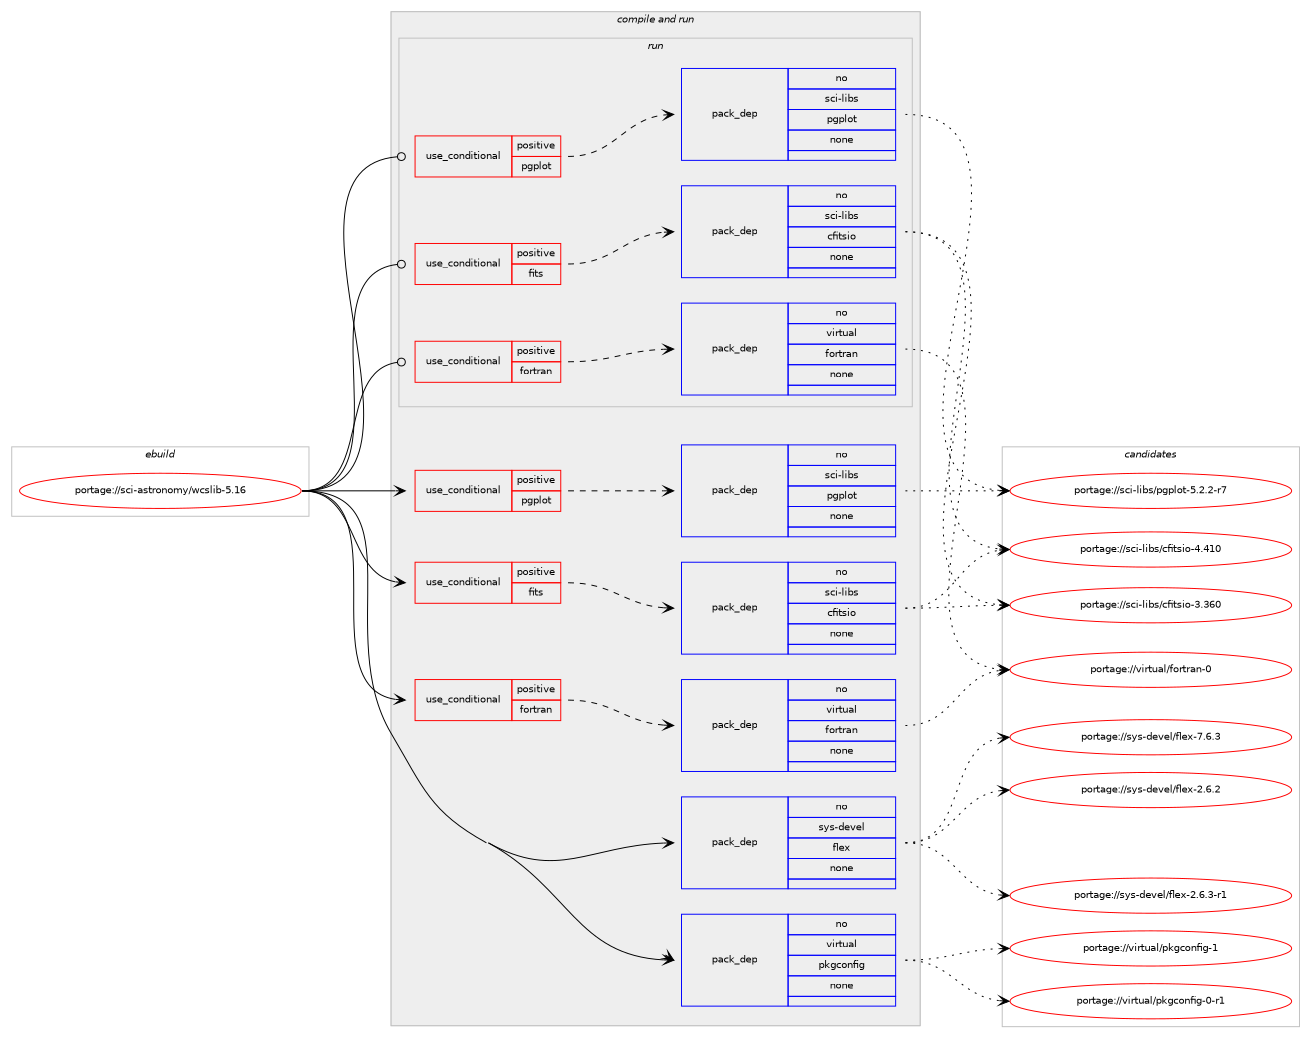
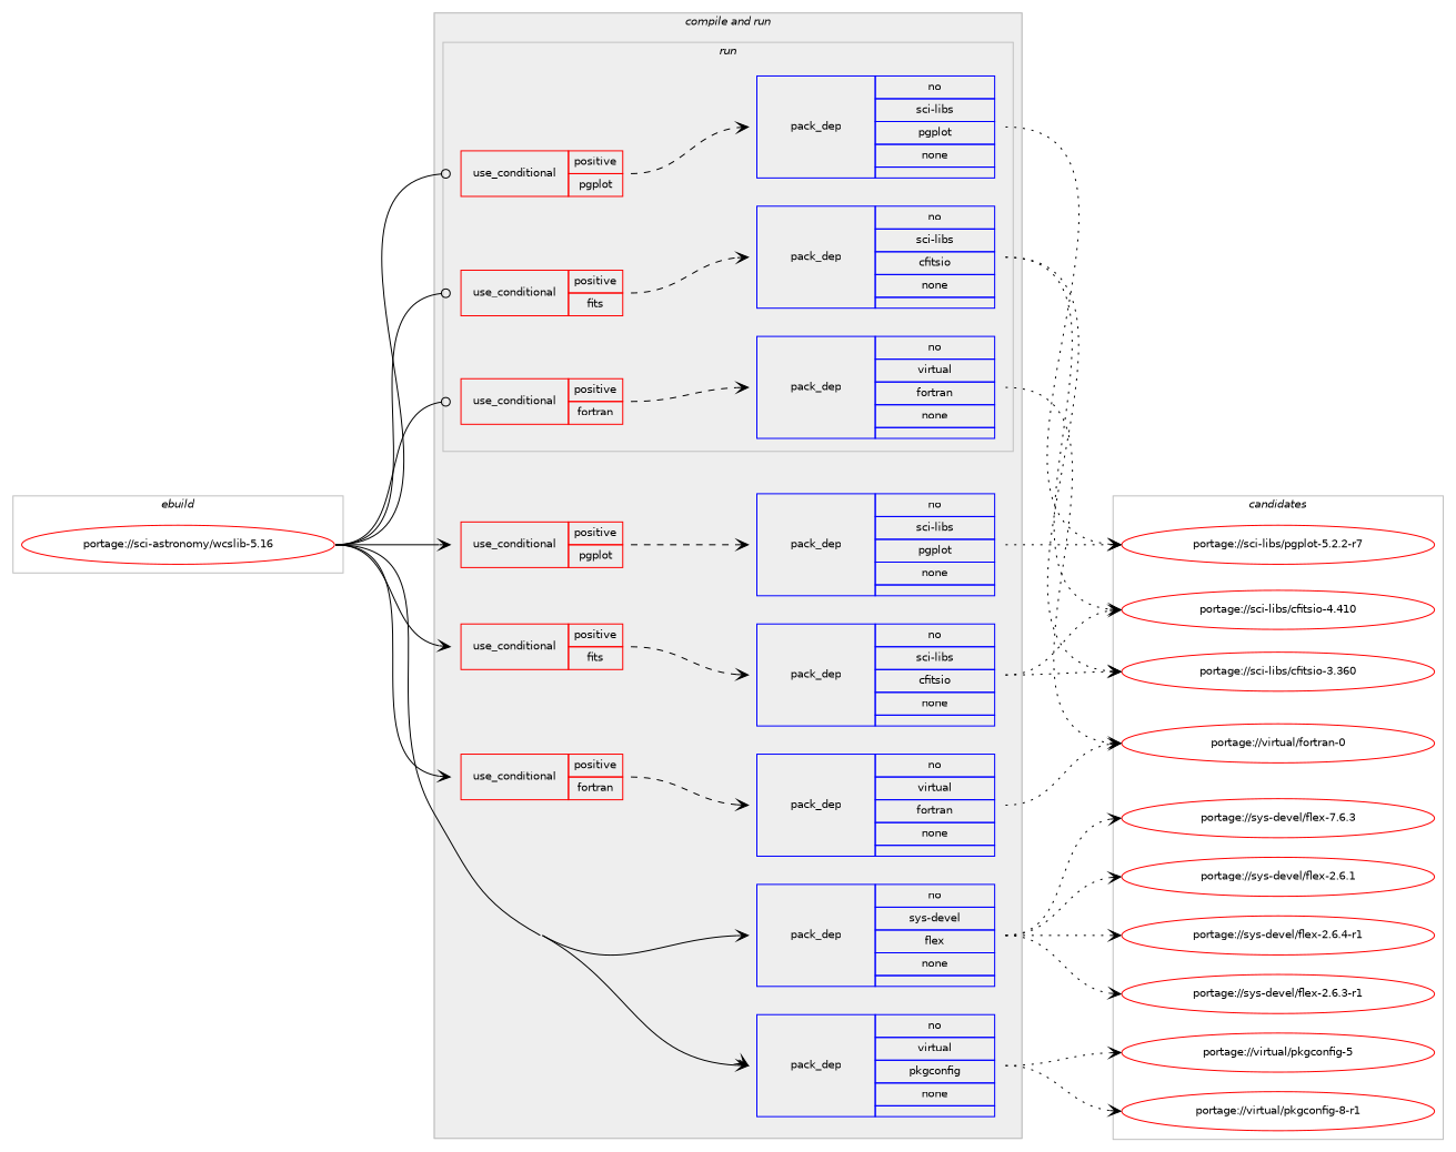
  digraph {
    compound=true
    concentrate=true
    fontname=Helvetica
    fontsize=10
    newrank=true
    rankdir=LR
    ranksep=1.5
    node [color=red fontname=Helvetica fontsize=10 shape=none]
    edge [arrowhead=vee headport=w style=dotted tailport=e weight=20]
    n1 [label="portage://sci-astronomy/wcslib-5.16" width=4 shape=""]
    n2 [color=blue label=<<TABLE BORDER="0" CELLBORDER="1" CELLSPACING="0" CELLPADDING="4" WIDTH="220"><TR><TD ROWSPAN="6" CELLPADDING="30">pack_dep</TD></TR><TR><TD WIDTH="110">no</TD></TR><TR><TD>sci-libs</TD></TR><TR><TD>cfitsio</TD></TR><TR><TD>none</TD></TR><TR><TD></TD></TR></TABLE>>]
    n3 [label=<<TABLE BORDER="0" CELLBORDER="1" CELLSPACING="0" CELLPADDING="4"><TR><TD ROWSPAN="3" CELLPADDING="10">use_conditional</TD></TR><TR><TD>positive</TD></TR><TR><TD>fits</TD></TR></TABLE>>]
    n4 [color=blue label=<<TABLE BORDER="0" CELLBORDER="1" CELLSPACING="0" CELLPADDING="4" WIDTH="220"><TR><TD ROWSPAN="6" CELLPADDING="30">pack_dep</TD></TR><TR><TD WIDTH="110">no</TD></TR><TR><TD>virtual</TD></TR><TR><TD>fortran</TD></TR><TR><TD>none</TD></TR><TR><TD></TD></TR></TABLE>>]
    n5 [label=<<TABLE BORDER="0" CELLBORDER="1" CELLSPACING="0" CELLPADDING="4"><TR><TD ROWSPAN="3" CELLPADDING="10">use_conditional</TD></TR><TR><TD>positive</TD></TR><TR><TD>fortran</TD></TR></TABLE>>]
    n6 [color=blue label=<<TABLE BORDER="0" CELLBORDER="1" CELLSPACING="0" CELLPADDING="4" WIDTH="220"><TR><TD ROWSPAN="6" CELLPADDING="30">pack_dep</TD></TR><TR><TD WIDTH="110">no</TD></TR><TR><TD>sci-libs</TD></TR><TR><TD>pgplot</TD></TR><TR><TD>none</TD></TR><TR><TD></TD></TR></TABLE>>]
    n7 [label=<<TABLE BORDER="0" CELLBORDER="1" CELLSPACING="0" CELLPADDING="4"><TR><TD ROWSPAN="3" CELLPADDING="10">use_conditional</TD></TR><TR><TD>positive</TD></TR><TR><TD>pgplot</TD></TR></TABLE>>]
    n8 [color=blue label=<<TABLE BORDER="0" CELLBORDER="1" CELLSPACING="0" CELLPADDING="4" WIDTH="220"><TR><TD ROWSPAN="6" CELLPADDING="30">pack_dep</TD></TR><TR><TD WIDTH="110">no</TD></TR><TR><TD>sys-devel</TD></TR><TR><TD>flex</TD></TR><TR><TD>none</TD></TR><TR><TD></TD></TR></TABLE>>]
    n9 [color=blue label=<<TABLE BORDER="0" CELLBORDER="1" CELLSPACING="0" CELLPADDING="4" WIDTH="220"><TR><TD ROWSPAN="6" CELLPADDING="30">pack_dep</TD></TR><TR><TD WIDTH="110">no</TD></TR><TR><TD>virtual</TD></TR><TR><TD>pkgconfig</TD></TR><TR><TD>none</TD></TR><TR><TD></TD></TR></TABLE>>]
    n10 [color=blue label=<<TABLE BORDER="0" CELLBORDER="1" CELLSPACING="0" CELLPADDING="4" WIDTH="220"><TR><TD ROWSPAN="6" CELLPADDING="30">pack_dep</TD></TR><TR><TD WIDTH="110">no</TD></TR><TR><TD>sci-libs</TD></TR><TR><TD>cfitsio</TD></TR><TR><TD>none</TD></TR><TR><TD></TD></TR></TABLE>>]
    n11 [label=<<TABLE BORDER="0" CELLBORDER="1" CELLSPACING="0" CELLPADDING="4"><TR><TD ROWSPAN="3" CELLPADDING="10">use_conditional</TD></TR><TR><TD>positive</TD></TR><TR><TD>fits</TD></TR></TABLE>>]
    n12 [color=blue label=<<TABLE BORDER="0" CELLBORDER="1" CELLSPACING="0" CELLPADDING="4" WIDTH="220"><TR><TD ROWSPAN="6" CELLPADDING="30">pack_dep</TD></TR><TR><TD WIDTH="110">no</TD></TR><TR><TD>virtual</TD></TR><TR><TD>fortran</TD></TR><TR><TD>none</TD></TR><TR><TD></TD></TR></TABLE>>]
    n13 [label=<<TABLE BORDER="0" CELLBORDER="1" CELLSPACING="0" CELLPADDING="4"><TR><TD ROWSPAN="3" CELLPADDING="10">use_conditional</TD></TR><TR><TD>positive</TD></TR><TR><TD>fortran</TD></TR></TABLE>>]
    n14 [color=blue label=<<TABLE BORDER="0" CELLBORDER="1" CELLSPACING="0" CELLPADDING="4" WIDTH="220"><TR><TD ROWSPAN="6" CELLPADDING="30">pack_dep</TD></TR><TR><TD WIDTH="110">no</TD></TR><TR><TD>sci-libs</TD></TR><TR><TD>pgplot</TD></TR><TR><TD>none</TD></TR><TR><TD></TD></TR></TABLE>>]
    n15 [label=<<TABLE BORDER="0" CELLBORDER="1" CELLSPACING="0" CELLPADDING="4"><TR><TD ROWSPAN="3" CELLPADDING="10">use_conditional</TD></TR><TR><TD>positive</TD></TR><TR><TD>pgplot</TD></TR></TABLE>>]
    n16 [label="portage://sci-libs/cfitsio-4.410" width=4 shape=""]
    n17 [label="portage://sci-libs/cfitsio-3.360" width=4 shape=""]
    n18 [label="portage://virtual/fortran-0" width=4 shape=""]
    n19 [label="portage://sci-libs/pgplot-5.2.2-r7" width=4 shape=""]
-   n20 [label="portage://virtual/pkgconfig-1" width=4 shape=""]
-   n21 [label="portage://virtual/pkgconfig-0-r1" width=4 shape=""]
+   n20 [label="portage://virtual/pkgconfig-5" width=4 shape=""]
+   n21 [label="portage://virtual/pkgconfig-8-r1" width=4 shape=""]
+   n22 [label="portage://sys-devel/flex-2.6.4-r1" width=4 shape=""]
    n23 [label="portage://sys-devel/flex-2.6.3-r1" width=4 shape=""]
    n24 [label="portage://sys-devel/flex-7.6.3" width=4 shape=""]
-   n25 [label="portage://sys-devel/flex-2.6.2" width=4 shape=""]
+   n25 [label="portage://sys-devel/flex-2.6.1" width=4 shape=""]
    subgraph cluster_1 {
      color=gray
      label=<<i>ebuild</i>>
      rank=same
      n1
    }
    subgraph cluster_2 {
      color=gray
      label=<<i>dependencies</i>>
      subgraph cluster_3 {
        color=gray
        fillcolor="#eeeeee"
        label=<<i>compile</i>>
        style=filled
        subgraph sub_4 {
          color=gray
          fillcolor="#eeeeee"
          label=<<i>compile</i>>
          style=filled
          n3
          subgraph sub_5 {
            color=gray
            fillcolor="#eeeeee"
            label=<<i>compile</i>>
            style=filled
            n2
          }
        }
        subgraph sub_6 {
          color=gray
          fillcolor="#eeeeee"
          label=<<i>compile</i>>
          style=filled
          n5
          subgraph sub_7 {
            color=gray
            fillcolor="#eeeeee"
            label=<<i>compile</i>>
            style=filled
            n4
          }
        }
        subgraph sub_8 {
          color=gray
          fillcolor="#eeeeee"
          label=<<i>compile</i>>
          style=filled
          n7
          subgraph sub_9 {
            color=gray
            fillcolor="#eeeeee"
            label=<<i>compile</i>>
            style=filled
            n6
          }
        }
        subgraph sub_10 {
          color=gray
          fillcolor="#eeeeee"
          label=<<i>compile</i>>
          style=filled
          n8
        }
        subgraph sub_11 {
          color=gray
          fillcolor="#eeeeee"
          label=<<i>compile</i>>
          style=filled
          n9
        }
      }
      subgraph cluster_12 {
        color=gray
        fillcolor="#eeeeee"
        label=<<i>compile and run</i>>
        style=filled
      }
      subgraph cluster_13 {
        color=gray
        fillcolor="#eeeeee"
        label=<<i>run</i>>
        style=filled
        subgraph sub_14 {
          color=gray
          fillcolor="#eeeeee"
          label=<<i>run</i>>
          style=filled
          n11
          subgraph sub_15 {
            color=gray
            fillcolor="#eeeeee"
            label=<<i>run</i>>
            style=filled
            n10
          }
        }
        subgraph sub_16 {
          color=gray
          fillcolor="#eeeeee"
          label=<<i>run</i>>
          style=filled
          n13
          subgraph sub_17 {
            color=gray
            fillcolor="#eeeeee"
            label=<<i>run</i>>
            style=filled
            n12
          }
        }
        subgraph sub_18 {
          color=gray
          fillcolor="#eeeeee"
          label=<<i>run</i>>
          style=filled
          n15
          subgraph sub_19 {
            color=gray
            fillcolor="#eeeeee"
            label=<<i>run</i>>
            style=filled
            n14
          }
        }
      }
    }
    subgraph cluster_20 {
      color=gray
      label=<<i>candidates</i>>
      rank=same
      subgraph sub_21 {
        color=black
        label=<<i>candidates</i>>
        nodesep=1
        rank=same
        n16
        n17
      }
      subgraph sub_22 {
        color=black
        label=<<i>candidates</i>>
        nodesep=1
        rank=same
        n18
      }
      subgraph sub_23 {
        color=black
        label=<<i>candidates</i>>
        nodesep=1
        rank=same
        n19
      }
      subgraph sub_24 {
        color=black
        label=<<i>candidates</i>>
        nodesep=1
        rank=same
        n20
        n21
      }
      subgraph sub_25 {
        color=black
        label=<<i>candidates</i>>
        nodesep=1
        rank=same
+       n22
        n23
        n24
        n25
      }
      subgraph sub_26 {
        color=black
        label=<<i>candidates</i>>
        nodesep=1
        rank=same
        n16
        n17
      }
      subgraph sub_27 {
        color=black
        label=<<i>candidates</i>>
        nodesep=1
        rank=same
        n18
      }
      subgraph sub_28 {
        color=black
        label=<<i>candidates</i>>
        nodesep=1
        rank=same
        n19
      }
    }
    n1 -> n3 [style=solid]
    n1 -> n5 [style=solid]
    n1 -> n7 [style=solid]
    n1 -> n8 [style=solid]
    n1 -> n9 [style=solid]
    n1 -> n11 [arrowhead=odot style=solid]
    n1 -> n13 [arrowhead=odot style=solid]
    n1 -> n15 [arrowhead=odot style=solid]
    n2 -> n16 [weight=100]
    n2 -> n17 [weight=100]
    n3 -> n2 [style=dashed]
    n4 -> n18 [weight=100]
    n5 -> n4 [style=dashed]
    n6 -> n19 [weight=100]
    n7 -> n6 [style=dashed]
+   n8 -> n22 [weight=100]
    n8 -> n23 [weight=100]
    n8 -> n24 [weight=100]
    n8 -> n25 [weight=100]
    n9 -> n20 [weight=100]
    n9 -> n21 [weight=100]
    n10 -> n16 [weight=100]
    n10 -> n17 [weight=100]
    n11 -> n10 [style=dashed]
    n12 -> n18 [weight=100]
    n13 -> n12 [style=dashed]
    n14 -> n19 [weight=100]
    n15 -> n14 [style=dashed]
  }
